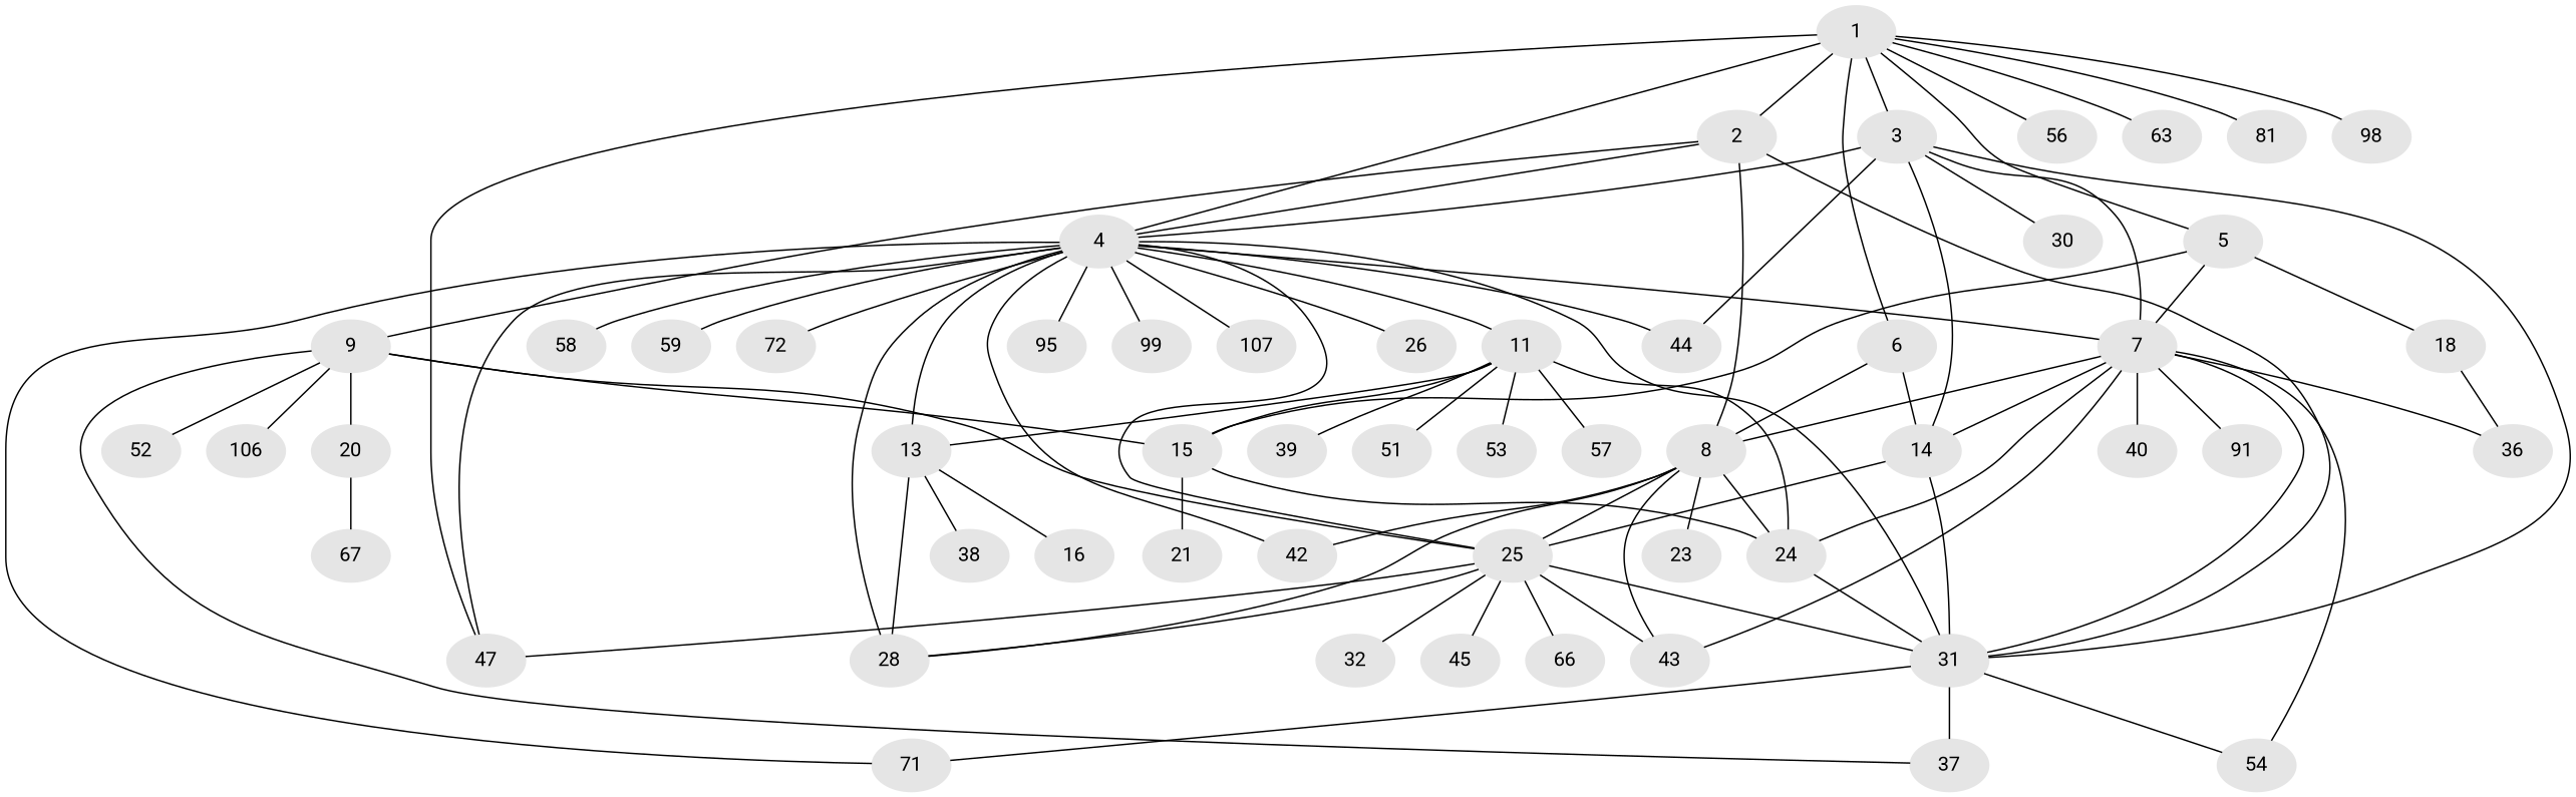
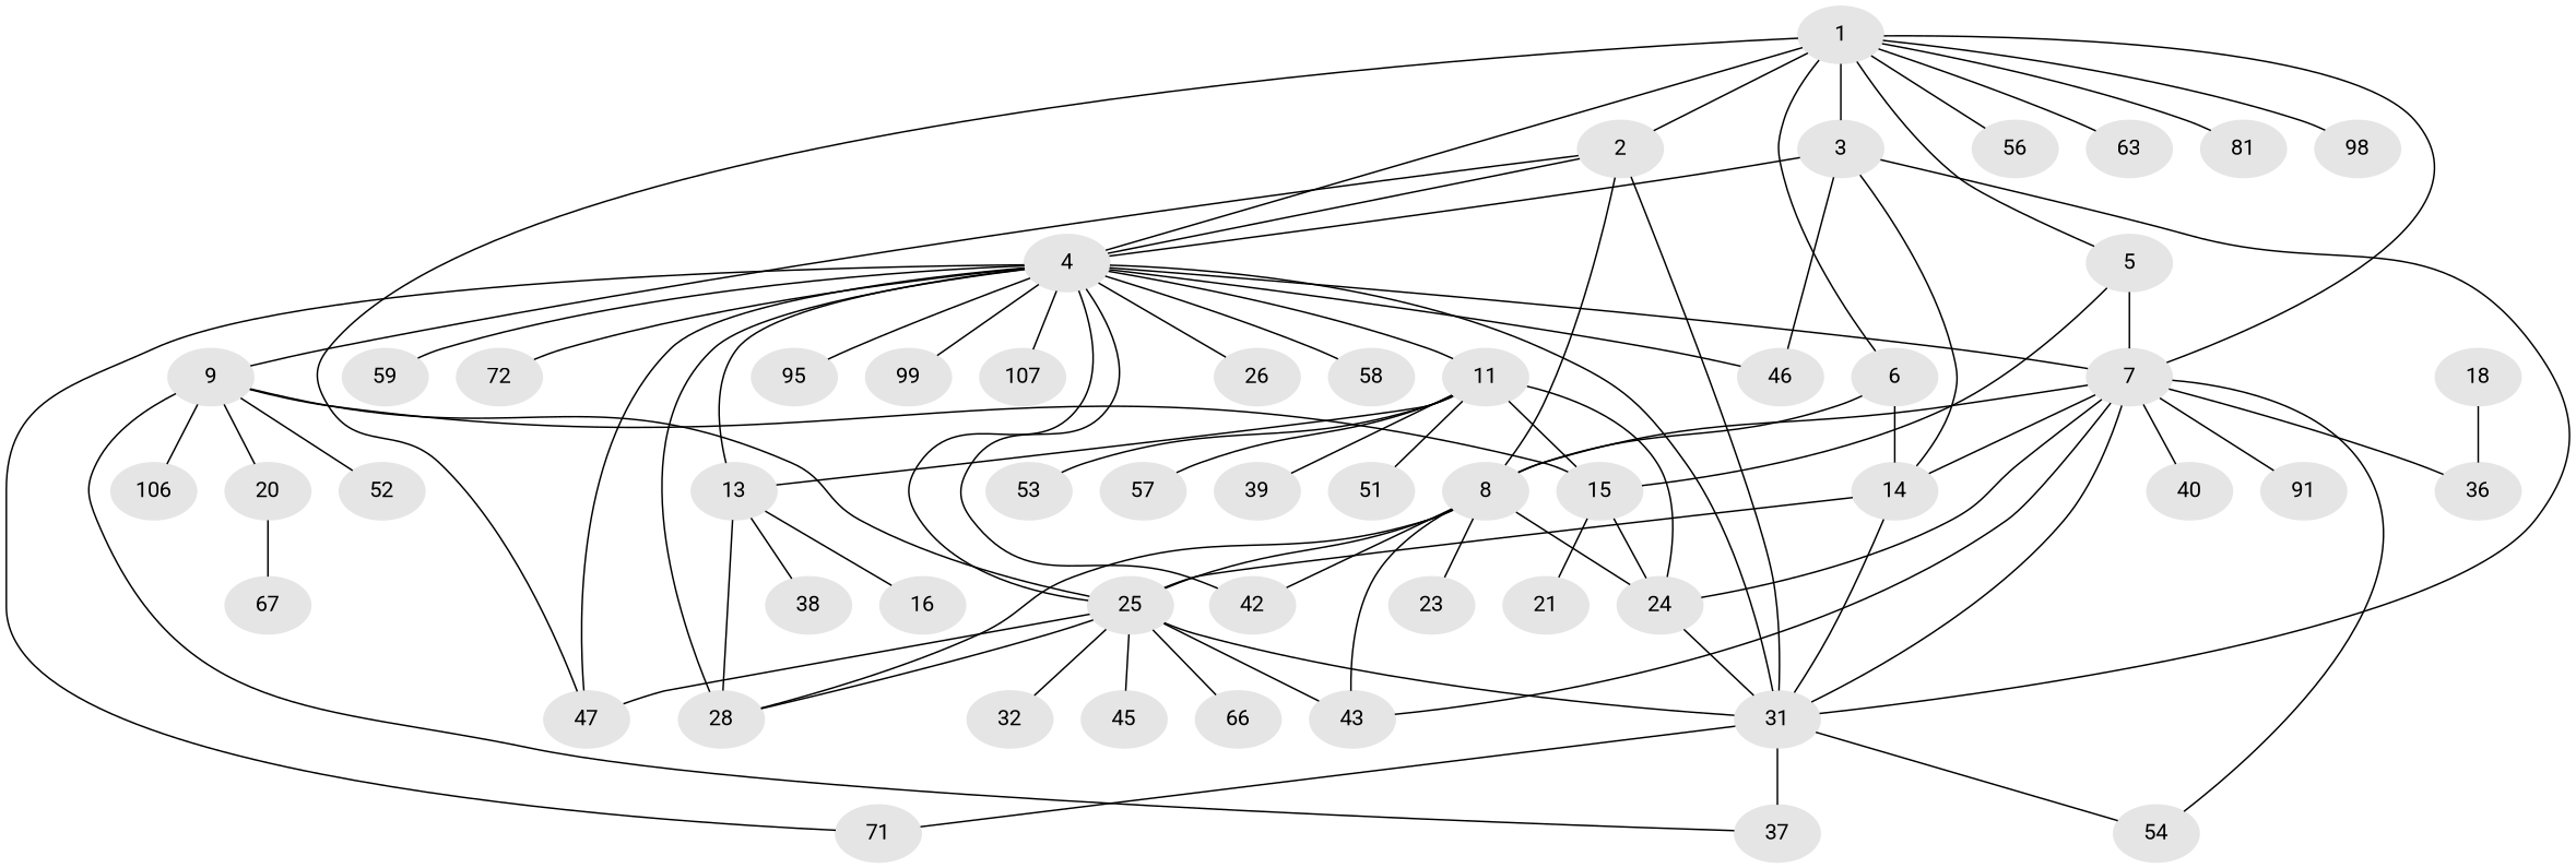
  graph {
    fontname=Roboto
    node [color=gray90 fontname=Roboto style=filled]
    edge [fontname=Roboto]
    2 [super="+12"]
    4
    8
    9
    31 [super="+76"]
    1
    3 [super="+69+50"]
    5 [super="+17"]
    6 [super="+73+68+22+27+35"]
    47 [super="+61"]
    56
    63
    81
    98
    7 [super="+41"]
    14 [super="+77+55"]
-   30
-   46 [label=44]
+   46
    11 [super="+19+74"]
    13
    25 [super="+64+48"]
    26
    28 [super="+88+89+100+110+34"]
    42 [super="+86"]
    58
    59
    71
    72
    95
    99
    107
    15 [super="+44"]
    18
    24 [super="+29"]
    43 [super="+93+75"]
    23
    20
    37 [super="+108+96"]
    52
    106
    54 [super="+111"]
    36
    40 [super="+60"]
    91
    39 [super="+97+62"]
    51
    53
    57
    16
    38
    32
    45
    66
    21
    67
    2 -- 4
    2 -- 8
    2 -- 9
    2 -- 31
    4 -- 31
    4 -- 47 [weight=2]
    4 -- 7
    4 -- 46
    4 -- 11
    4 -- 13
    4 -- 25
    4 -- 26
    4 -- 28 [weight=2]
    4 -- 42
    4 -- 58
    4 -- 59
    4 -- 71
    4 -- 72
    4 -- 95
    4 -- 99
    4 -- 107
    8 -- 25
    8 -- 28
    8 -- 42
    8 -- 24
    8 -- 43
    8 -- 23
    9 -- 25
    9 -- 15
    9 -- 20
    9 -- 37
    9 -- 52
    9 -- 106
    31 -- 71
    31 -- 37 [weight=2]
    31 -- 54
    1 -- 2 [weight=2]
    1 -- 4
    1 -- 3
    1 -- 5
    1 -- 6 [weight=2]
    1 -- 47
    1 -- 56
    1 -- 63
    1 -- 81
    1 -- 98
    3 -- 4
    3 -- 31
-   3 -- 7
+   1 -- 7
    3 -- 14
-   3 -- 30
    3 -- 46
    5 -- 7
    5 -- 15
-   5 -- 18
    6 -- 8
    6 -- 14 [weight=2]
    7 -- 8
    7 -- 31
    7 -- 14
    7 -- 24 [weight=2]
    7 -- 43
    7 -- 54
    7 -- 36
    7 -- 40
    7 -- 91
    14 -- 31 [weight=2]
    14 -- 25
    11 -- 13
    11 -- 15
    11 -- 24
    11 -- 39 [weight=2]
    11 -- 51
    11 -- 53
    11 -- 57
    13 -- 28 [weight=2]
    13 -- 16
    13 -- 38
    25 -- 31 [weight=2]
    25 -- 47
    25 -- 28
    25 -- 43
    25 -- 32
    25 -- 45
    25 -- 66
    15 -- 24
    15 -- 21
    18 -- 36
    24 -- 31
    20 -- 67
  }
